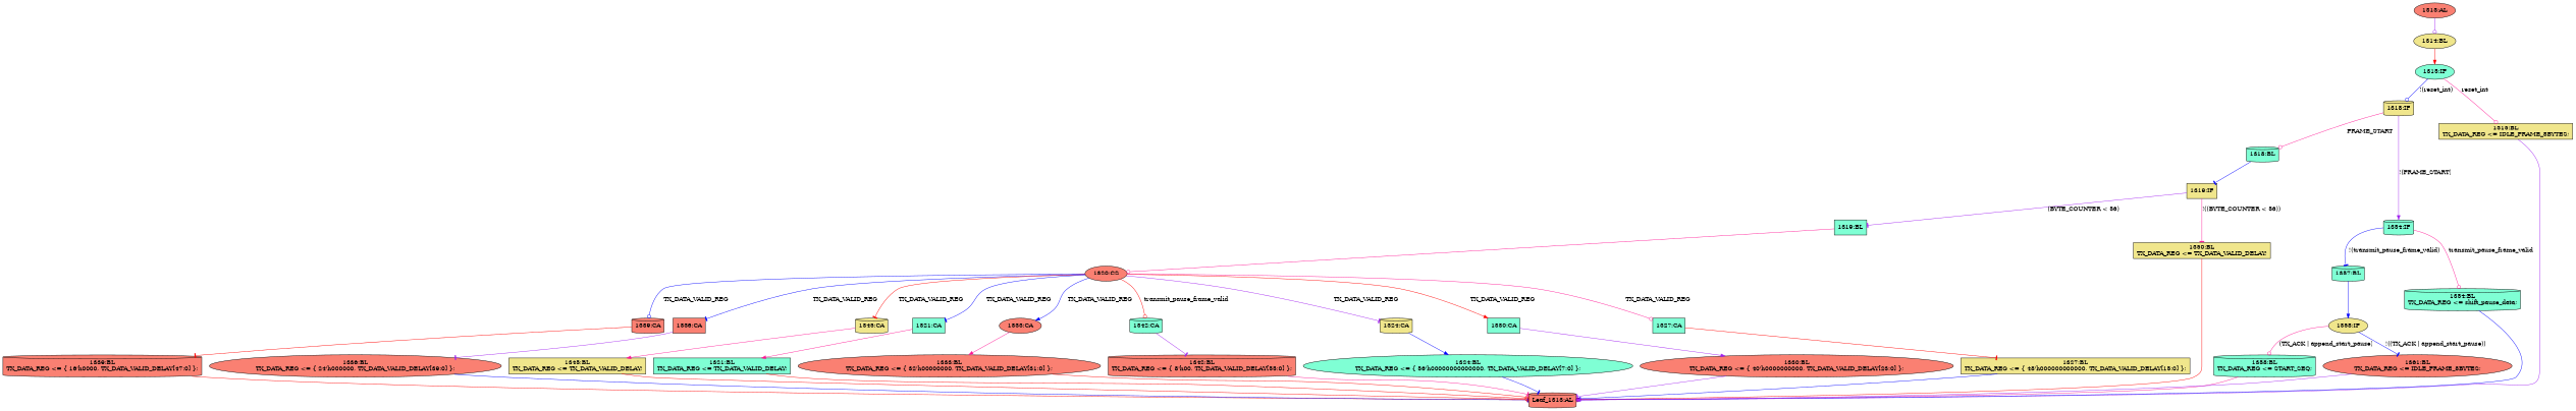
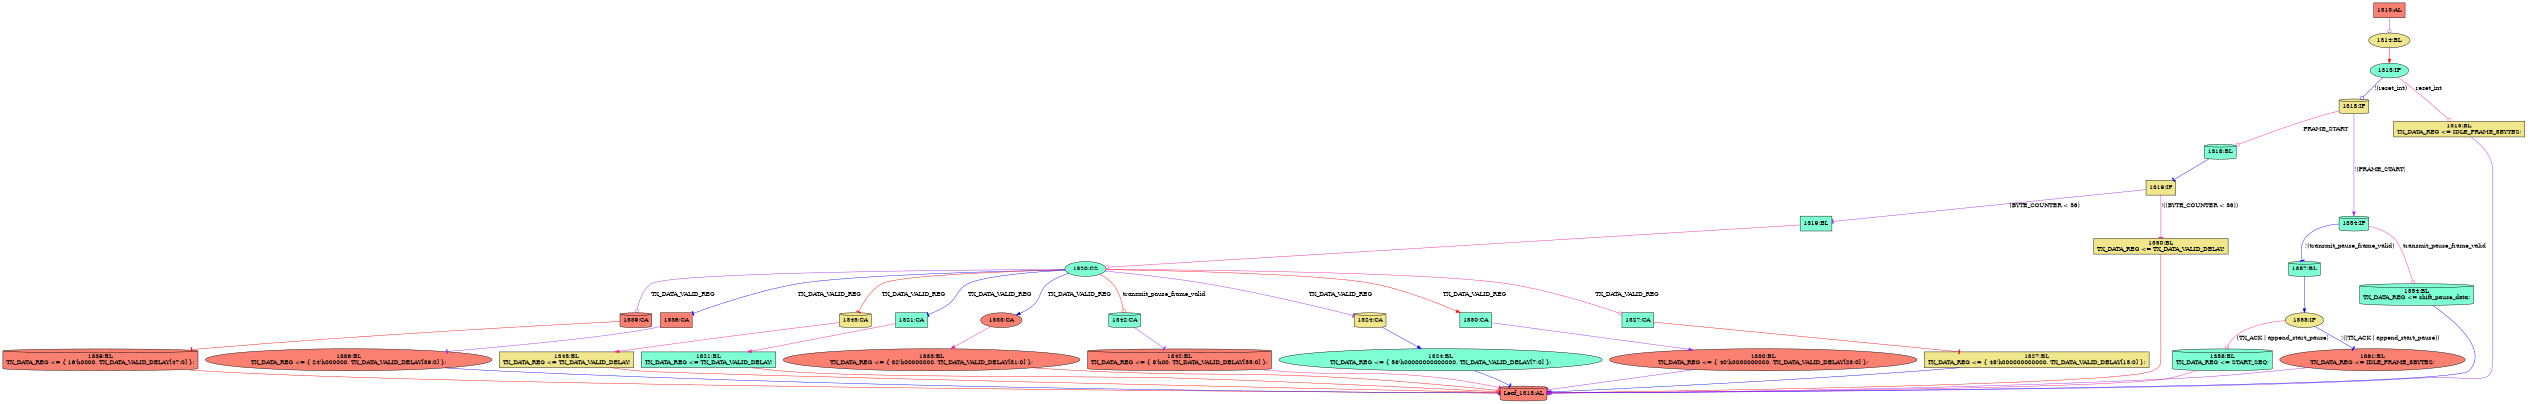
  strict digraph {
    node [fillcolor=aquamarine shape=cylinder statements="[]" style=filled typ=Block]
    edge [arrowhead=tee color=blue cond="[]" lineno=None]
    n1 [ast="<pyverilog.vparser.ast.Block object at 0x7f2e12ff1990>" label="1319:BL" shape=box]
-   n2 [ast="<pyverilog.vparser.ast.CaseStatement object at 0x7f2e12ff1a10>" fillcolor=salmon label="1320:CS" shape=ellipse typ=CaseStatement]
+   n2 [ast="<pyverilog.vparser.ast.CaseStatement object at 0x7f2e12ff1a10>" label="1320:CS" shape=ellipse typ=CaseStatement]
    n3 [ast="<pyverilog.vparser.ast.Case object at 0x7f2e12ff3190>" fillcolor=salmon label="1339:CA" typ=Case]
    n4 [ast="<pyverilog.vparser.ast.Case object at 0x7f2e12ff2d50>" fillcolor=salmon label="1336:CA" shape=box typ=Case]
    n5 [ast="<pyverilog.vparser.ast.Case object at 0x7f2e12ff3990>" fillcolor=khaki label="1345:CA" typ=Case]
    n6 [ast="<pyverilog.vparser.ast.Case object at 0x7f2e12ff1b10>" label="1321:CA" shape=box typ=Case]
    n7 [ast="<pyverilog.vparser.ast.Case object at 0x7f2e12ff2910>" fillcolor=salmon label="1333:CA" shape=ellipse typ=Case]
    n8 [ast="<pyverilog.vparser.ast.Case object at 0x7f2e12ff3590>" label="1342:CA" typ=Case]
    n9 [ast="<pyverilog.vparser.ast.Case object at 0x7f2e12ff1d50>" fillcolor=khaki label="1324:CA" typ=Case]
    n10 [ast="<pyverilog.vparser.ast.Case object at 0x7f2e12ff24d0>" label="1330:CA" shape=box typ=Case]
    n11 [ast="<pyverilog.vparser.ast.Case object at 0x7f2e12ff2110>" label="1327:CA" shape=box typ=Case]
    n12 [ast="<pyverilog.vparser.ast.Block object at 0x7f2e12ff3210>" fillcolor=salmon label="1339:BL\nTX_DATA_REG <= { 16'h0000, TX_DATA_VALID_DELAY[47:0] };" statements="[<pyverilog.vparser.ast.NonblockingSubstitution object at 0x7f2e12ff3250>]"]
    n13 [ast="<pyverilog.vparser.ast.Block object at 0x7f2e12ff2dd0>" fillcolor=salmon label="1336:BL\nTX_DATA_REG <= { 24'h000000, TX_DATA_VALID_DELAY[39:0] };" shape=ellipse statements="[<pyverilog.vparser.ast.NonblockingSubstitution object at 0x7f2e12ff2e10>]"]
    n14 [ast="<pyverilog.vparser.ast.Block object at 0x7f2e12ff3a10>" fillcolor=khaki label="1345:BL\nTX_DATA_REG <= TX_DATA_VALID_DELAY;" shape=box statements="[<pyverilog.vparser.ast.NonblockingSubstitution object at 0x7f2e12ff3a50>]"]
    n15 [ast="<pyverilog.vparser.ast.Block object at 0x7f2e12ff1b90>" label="1321:BL\nTX_DATA_REG <= TX_DATA_VALID_DELAY;" shape=box statements="[<pyverilog.vparser.ast.NonblockingSubstitution object at 0x7f2e12ff1bd0>]"]
    n16 [ast="<pyverilog.vparser.ast.Block object at 0x7f2e12ff2990>" fillcolor=salmon label="1333:BL\nTX_DATA_REG <= { 32'h00000000, TX_DATA_VALID_DELAY[31:0] };" shape=ellipse statements="[<pyverilog.vparser.ast.NonblockingSubstitution object at 0x7f2e12ff29d0>]"]
    n17 [ast="<pyverilog.vparser.ast.Block object at 0x7f2e12ff3610>" fillcolor=salmon label="1342:BL\nTX_DATA_REG <= { 8'h00, TX_DATA_VALID_DELAY[55:0] };" statements="[<pyverilog.vparser.ast.NonblockingSubstitution object at 0x7f2e12ff3650>]"]
    n18 [ast="<pyverilog.vparser.ast.Block object at 0x7f2e12ff1dd0>" label="1324:BL\nTX_DATA_REG <= { 56'h00000000000000, TX_DATA_VALID_DELAY[7:0] };" shape=ellipse statements="[<pyverilog.vparser.ast.NonblockingSubstitution object at 0x7f2e12ff1e10>]"]
    n19 [ast="<pyverilog.vparser.ast.Block object at 0x7f2e12ff2550>" fillcolor=salmon label="1330:BL\nTX_DATA_REG <= { 40'h0000000000, TX_DATA_VALID_DELAY[23:0] };" shape=ellipse statements="[<pyverilog.vparser.ast.NonblockingSubstitution object at 0x7f2e12ff2590>]"]
    n20 [ast="<pyverilog.vparser.ast.Block object at 0x7f2e12ff2190>" fillcolor=khaki label="1327:BL\nTX_DATA_REG <= { 48'h000000000000, TX_DATA_VALID_DELAY[15:0] };" shape=box statements="[<pyverilog.vparser.ast.NonblockingSubstitution object at 0x7f2e12ff21d0>]"]
-   n21 [ast="<pyverilog.vparser.ast.Always object at 0x7f2e12ff3dd0>" clk_sens=True fillcolor=salmon label="1313:AL" sens="['TX_CLK', 'reset_int']" shape=ellipse typ=Always use_var="['append_start_pause', 'TX_ACK', 'TX_DATA_VALID_REG', 'shift_pause_data', 'reset_int', 'BYTE_COUNTER', 'FRAME_START', 'transmit_pause_frame_valid', 'TX_DATA_VALID_DELAY']"]
+   n21 [ast="<pyverilog.vparser.ast.Always object at 0x7f2e12ff3dd0>" clk_sens=True fillcolor=salmon label="1313:AL" sens="['TX_CLK', 'reset_int']" shape=box typ=Always use_var="['append_start_pause', 'TX_ACK', 'TX_DATA_VALID_REG', 'shift_pause_data', 'reset_int', 'BYTE_COUNTER', 'FRAME_START', 'transmit_pause_frame_valid', 'TX_DATA_VALID_DELAY']"]
    n22 [ast="<pyverilog.vparser.ast.Block object at 0x7f2e12ff3f50>" fillcolor=khaki label="1314:BL" shape=ellipse]
    n23 [ast="<pyverilog.vparser.ast.IfStatement object at 0x7f2e12ff3f90>" label="1315:IF" shape=ellipse typ=IfStatement]
    n24 [ast="<pyverilog.vparser.ast.IfStatement object at 0x7f2e12ff3fd0>" fillcolor=khaki label="1318:IF" typ=IfStatement]
    n25 [ast="<pyverilog.vparser.ast.Block object at 0x7f2e12ff4b50>" fillcolor=khaki label="1315:BL\nTX_DATA_REG <= IDLE_FRAME_8BYTES;" shape=box statements="[<pyverilog.vparser.ast.NonblockingSubstitution object at 0x7f2e12ff4b90>]"]
    n26 [def_var="['TX_DATA_REG']" fillcolor=salmon label="Leaf_1313:AL" statements="" typ=""]
    n27 [ast="<pyverilog.vparser.ast.Block object at 0x7f2e12ff4310>" label="1358:BL\nTX_DATA_REG <= START_SEQ;" statements="[<pyverilog.vparser.ast.NonblockingSubstitution object at 0x7f2e12ff4350>]"]
    n28 [ast="<pyverilog.vparser.ast.Block object at 0x7f2e12ff47d0>" label="1318:BL"]
    n29 [ast="<pyverilog.vparser.ast.IfStatement object at 0x7f2e12ff4810>" fillcolor=khaki label="1319:IF" shape=box typ=IfStatement]
    n30 [ast="<pyverilog.vparser.ast.Block object at 0x7f2e12ff4850>" fillcolor=khaki label="1350:BL\nTX_DATA_REG <= TX_DATA_VALID_DELAY;" shape=box statements="[<pyverilog.vparser.ast.NonblockingSubstitution object at 0x7f2e12ff4890>]"]
    n31 [ast="<pyverilog.vparser.ast.IfStatement object at 0x7f2e12ff4050>" label="1354:IF" typ=IfStatement]
    n32 [ast="<pyverilog.vparser.ast.Block object at 0x7f2e12ff4090>" label="1357:BL"]
    n33 [ast="<pyverilog.vparser.ast.Block object at 0x7f2e12ff45d0>" label="1354:BL\nTX_DATA_REG <= shift_pause_data;" statements="[<pyverilog.vparser.ast.NonblockingSubstitution object at 0x7f2e12ff4610>]"]
    n34 [ast="<pyverilog.vparser.ast.IfStatement object at 0x7f2e12ff40d0>" fillcolor=khaki label="1358:IF" shape=ellipse typ=IfStatement]
    n35 [ast="<pyverilog.vparser.ast.Block object at 0x7f2e12ff4110>" fillcolor=salmon label="1361:BL\nTX_DATA_REG <= IDLE_FRAME_8BYTES;" shape=ellipse statements="[<pyverilog.vparser.ast.NonblockingSubstitution object at 0x7f2e12ff4150>]"]
    n1 -> n2 [arrowhead=odot color=deeppink]
-   n2 -> n3 [arrowhead=odot cond="['TX_DATA_VALID_REG']" label=TX_DATA_VALID_REG lineno=1320]
+   n2 -> n3 [arrowhead=odot color=purple cond="['TX_DATA_VALID_REG']" label=TX_DATA_VALID_REG lineno=1320]
    n2 -> n4 [cond="['TX_DATA_VALID_REG']" label=TX_DATA_VALID_REG lineno=1320]
    n2 -> n5 [color=red cond="['TX_DATA_VALID_REG']" label=TX_DATA_VALID_REG lineno=1320]
    n2 -> n6 [cond="['TX_DATA_VALID_REG']" label=TX_DATA_VALID_REG lineno=1320]
    n2 -> n7 [arrowhead=normal cond="['TX_DATA_VALID_REG']" label=TX_DATA_VALID_REG lineno=1320]
    n2 -> n8 [arrowhead=odot color=red cond="['TX_DATA_VALID_REG']" label=transmit_pause_frame_valid lineno=1320]
    n2 -> n9 [color=purple cond="['TX_DATA_VALID_REG']" label=TX_DATA_VALID_REG lineno=1320]
    n2 -> n10 [arrowhead=normal color=red cond="['TX_DATA_VALID_REG']" label=TX_DATA_VALID_REG lineno=1320]
    n2 -> n11 [arrowhead=odot color=deeppink cond="['TX_DATA_VALID_REG']" label=TX_DATA_VALID_REG lineno=1320]
    n3 -> n12 [color=red]
    n4 -> n13 [color=purple]
    n5 -> n14 [arrowhead=normal color=deeppink]
    n6 -> n15 [arrowhead=normal color=deeppink]
    n7 -> n16 [arrowhead=normal color=deeppink]
    n8 -> n17 [color=purple]
    n9 -> n18 [arrowhead=normal]
    n10 -> n19 [arrowhead=normal color=purple]
    n11 -> n20 [color=red]
    n12 -> n26 [color=red]
    n13 -> n26
    n14 -> n26 [arrowhead=odot color=red]
    n15 -> n26 [arrowhead=odot color=red]
    n16 -> n26 [arrowhead=odot color=red]
    n17 -> n26 [color=deeppink]
    n18 -> n26
    n19 -> n26 [color=purple]
    n20 -> n26 [arrowhead=normal]
    n21 -> n22 [arrowhead=odot color=purple]
    n22 -> n23 [arrowhead=normal color=red]
    n23 -> n24 [arrowhead=odot cond="['reset_int']" label="!(reset_int)" lineno=1315]
    n23 -> n25 [arrowhead=odot color=deeppink cond="['reset_int']" label=reset_int lineno=1315]
    n24 -> n28 [arrowhead=odot color=deeppink cond="['FRAME_START']" label=FRAME_START lineno=1318]
    n24 -> n31 [arrowhead=normal color=purple cond="['FRAME_START']" label="!(FRAME_START)" lineno=1318]
    n25 -> n26 [arrowhead=normal color=purple]
    n27 -> n26 [color=deeppink]
    n28 -> n29
    n29 -> n1 [color=purple cond="['BYTE_COUNTER']" label="(BYTE_COUNTER < 56)" lineno=1319]
    n29 -> n30 [color=deeppink cond="['BYTE_COUNTER']" label="!((BYTE_COUNTER < 56))" lineno=1319]
    n30 -> n26 [arrowhead=odot color=red]
    n31 -> n32 [cond="['transmit_pause_frame_valid']" label="!(transmit_pause_frame_valid)" lineno=1354]
    n31 -> n33 [arrowhead=odot color=deeppink cond="['transmit_pause_frame_valid']" label=transmit_pause_frame_valid lineno=1354]
    n32 -> n34 [arrowhead=normal]
    n33 -> n26 [arrowhead=odot]
    n34 -> n27 [arrowhead=odot color=deeppink cond="['TX_ACK', 'append_start_pause']" label="(TX_ACK | append_start_pause)" lineno=1358]
    n34 -> n35 [cond="['TX_ACK', 'append_start_pause']" label="!((TX_ACK | append_start_pause))" lineno=1358]
    n35 -> n26 [arrowhead=normal color=purple]
  }
